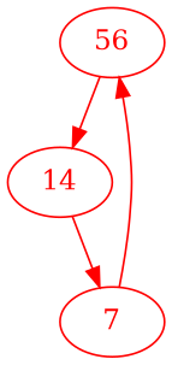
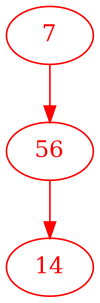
  digraph {
    node [color=red fontcolor=red]
    edge [color=red]
    n1 [label=56]
    7
    14
    n1 -> 14
    7 -> n1
-   14 -> 7
  }
